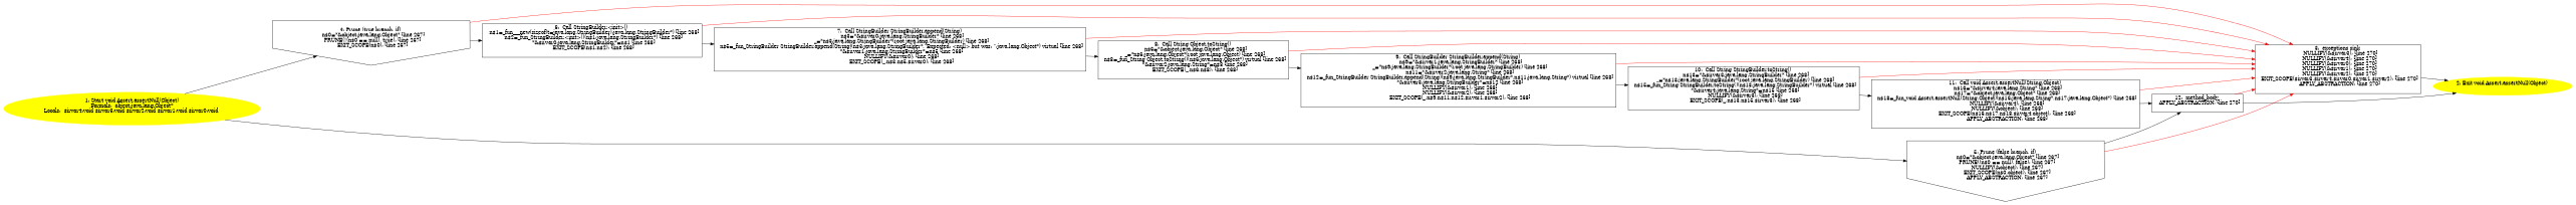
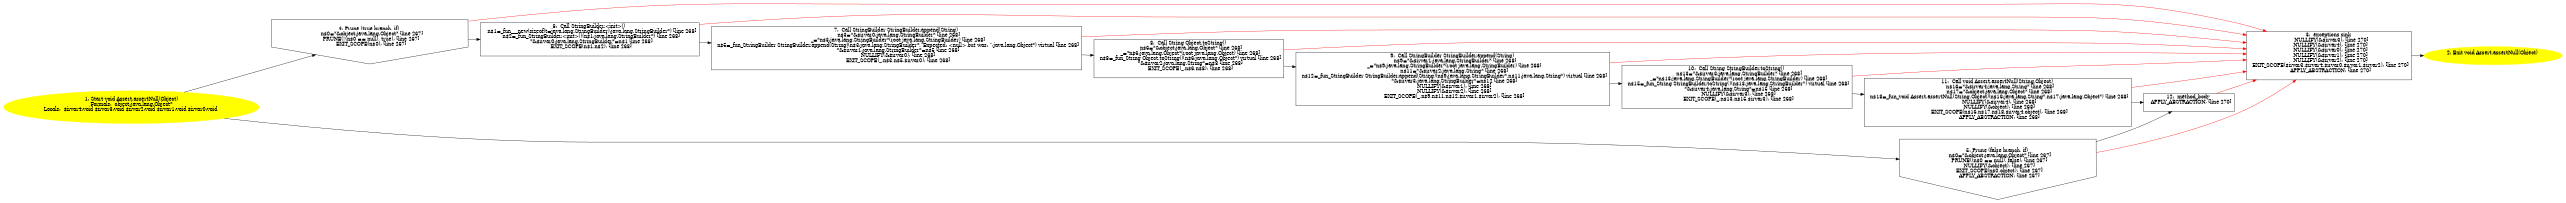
  digraph {
    rankdir=LR
    node [shape=box]
    n1 [color=yellow label="1: Start void Assert.assertNull(Object)\nFormals:  object:java.lang.Object*\nLocals:  $irvar4:void $irvar3:void $irvar2:void $irvar1:void $irvar0:void \n  " style=filled shape=""]
    n2 [label="4: Prune (true branch, if) \n   n$0=*&object:java.lang.Object* [line 267]\n  PRUNE(!(n$0 == null), true); [line 267]\n  EXIT_SCOPE(n$0); [line 267]\n " shape=invhouse]
    n3 [label="5: Prune (false branch, if) \n   n$0=*&object:java.lang.Object* [line 267]\n  PRUNE((n$0 == null), false); [line 267]\n  NULLIFY(&object); [line 267]\n  EXIT_SCOPE(n$0,object); [line 267]\n  APPLY_ABSTRACTION; [line 267]\n " shape=invhouse]
    n4 [label="3:  exceptions sink \n   NULLIFY(&$irvar3); [line 270]\n  NULLIFY(&$irvar4); [line 270]\n  NULLIFY(&$irvar0); [line 270]\n  NULLIFY(&$irvar1); [line 270]\n  NULLIFY(&$irvar2); [line 270]\n  EXIT_SCOPE($irvar3,$irvar4,$irvar0,$irvar1,$irvar2); [line 270]\n  APPLY_ABSTRACTION; [line 270]\n "]
    n5 [label="6:  Call StringBuilder.<init>() \n   n$1=_fun___new(sizeof(t=java.lang.StringBuilder):java.lang.StringBuilder*) [line 268]\n  n$2=_fun_StringBuilder.<init>()(n$1:java.lang.StringBuilder*) [line 268]\n  *&$irvar0:java.lang.StringBuilder*=n$1 [line 268]\n  EXIT_SCOPE(n$1,n$2); [line 268]\n "]
    n6 [label="12:  method_body \n   APPLY_ABSTRACTION; [line 270]\n "]
    n7 [color=yellow label="2: Exit void Assert.assertNull(Object) \n  " style=filled shape=""]
    n8 [label="7:  Call StringBuilder StringBuilder.append(String) \n   n$3=*&$irvar0:java.lang.StringBuilder* [line 268]\n  _=*n$3:java.lang.StringBuilder*(root java.lang.StringBuilder) [line 268]\n  n$5=_fun_StringBuilder StringBuilder.append(String)(n$3:java.lang.StringBuilder*,\"Expected: <null> but was: \":java.lang.Object*) virtual [line 268]\n  *&$irvar1:java.lang.StringBuilder*=n$5 [line 268]\n  NULLIFY(&$irvar0); [line 268]\n  EXIT_SCOPE(_,n$3,n$5,$irvar0); [line 268]\n "]
    n9 [label="8:  Call String Object.toString() \n   n$6=*&object:java.lang.Object* [line 268]\n  _=*n$6:java.lang.Object*(root java.lang.Object) [line 268]\n  n$8=_fun_String Object.toString()(n$6:java.lang.Object*) virtual [line 268]\n  *&$irvar2:java.lang.String*=n$8 [line 268]\n  EXIT_SCOPE(_,n$6,n$8); [line 268]\n "]
    n10 [label="9:  Call StringBuilder StringBuilder.append(String) \n   n$9=*&$irvar1:java.lang.StringBuilder* [line 268]\n  _=*n$9:java.lang.StringBuilder*(root java.lang.StringBuilder) [line 268]\n  n$11=*&$irvar2:java.lang.String* [line 268]\n  n$12=_fun_StringBuilder StringBuilder.append(String)(n$9:java.lang.StringBuilder*,n$11:java.lang.String*) virtual [line 268]\n  *&$irvar3:java.lang.StringBuilder*=n$12 [line 268]\n  NULLIFY(&$irvar1); [line 268]\n  NULLIFY(&$irvar2); [line 268]\n  EXIT_SCOPE(_,n$9,n$11,n$12,$irvar1,$irvar2); [line 268]\n "]
    n11 [label="10:  Call String StringBuilder.toString() \n   n$13=*&$irvar3:java.lang.StringBuilder* [line 268]\n  _=*n$13:java.lang.StringBuilder*(root java.lang.StringBuilder) [line 268]\n  n$15=_fun_String StringBuilder.toString()(n$13:java.lang.StringBuilder*) virtual [line 268]\n  *&$irvar4:java.lang.String*=n$15 [line 268]\n  NULLIFY(&$irvar3); [line 268]\n  EXIT_SCOPE(_,n$13,n$15,$irvar3); [line 268]\n "]
    n12 [label="11:  Call void Assert.assertNull(String,Object) \n   n$16=*&$irvar4:java.lang.String* [line 268]\n  n$17=*&object:java.lang.Object* [line 268]\n  n$18=_fun_void Assert.assertNull(String,Object)(n$16:java.lang.String*,n$17:java.lang.Object*) [line 268]\n  NULLIFY(&$irvar4); [line 268]\n  NULLIFY(&object); [line 268]\n  EXIT_SCOPE(n$16,n$17,n$18,$irvar4,object); [line 268]\n  APPLY_ABSTRACTION; [line 268]\n "]
    n1 -> n2
    n1 -> n3
    n2 -> n4 [color=red]
    n2 -> n5
    n3 -> n4 [color=red]
    n3 -> n6
    n4 -> n7
    n5 -> n4 [color=red]
    n5 -> n8
    n6 -> n4 [color=red]
-   n6 -> n7
    n8 -> n4 [color=red]
    n8 -> n9
    n9 -> n4 [color=red]
    n9 -> n10
    n10 -> n4 [color=red]
    n10 -> n11
    n11 -> n4 [color=red]
    n11 -> n12
    n12 -> n4 [color=red]
    n12 -> n6
  }
